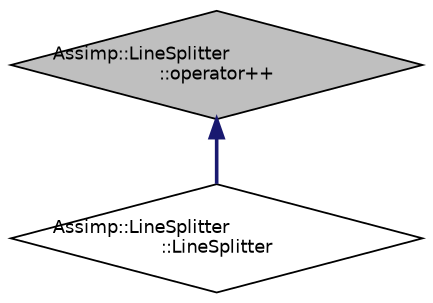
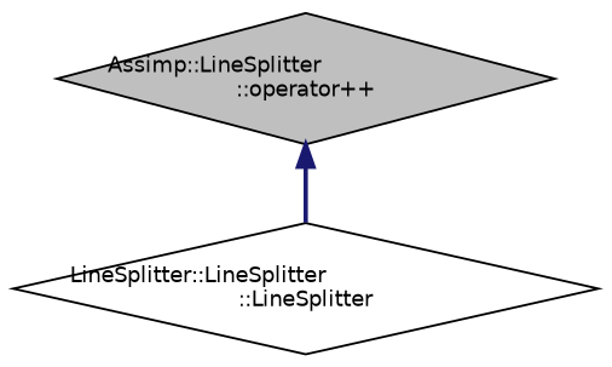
  digraph {
    rankdir=TB
    fontname="DejaVu Sans"
    node [color=black fontname="DejaVu Sans" fontsize=10 shape=diamond style=filled]
    n1 [fillcolor=grey75 fontcolor=black height=0.2 label="Assimp::LineSplitter\l::operator++" width=0.4]
-   n2 [fillcolor=white height=0.2 label="Assimp::LineSplitter\l::LineSplitter" width=0.4]
+   n2 [fillcolor=white height=0.2 label="LineSplitter::LineSplitter\l::LineSplitter" width=0.4]
    n1 -> n2 [color=midnightblue dir=back fontname="DejaVu Sans" fontsize=10 labelfontname=Helvetica labelfontsize=10 style=bold]
  }
